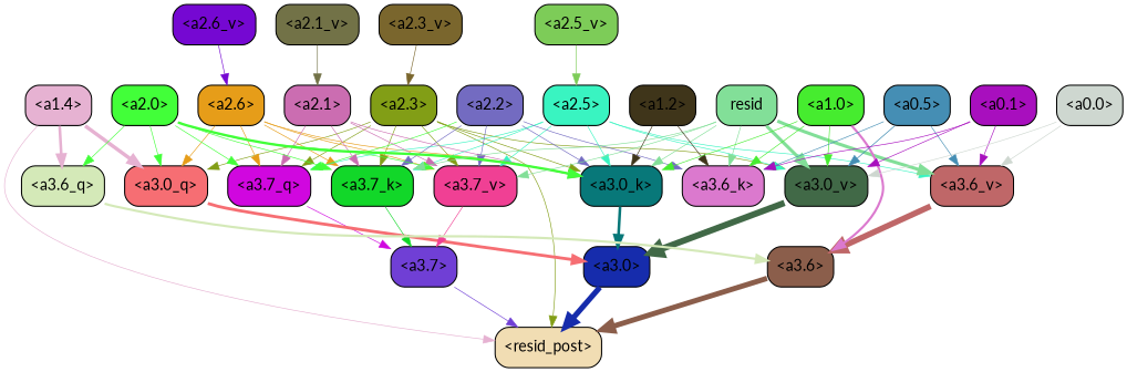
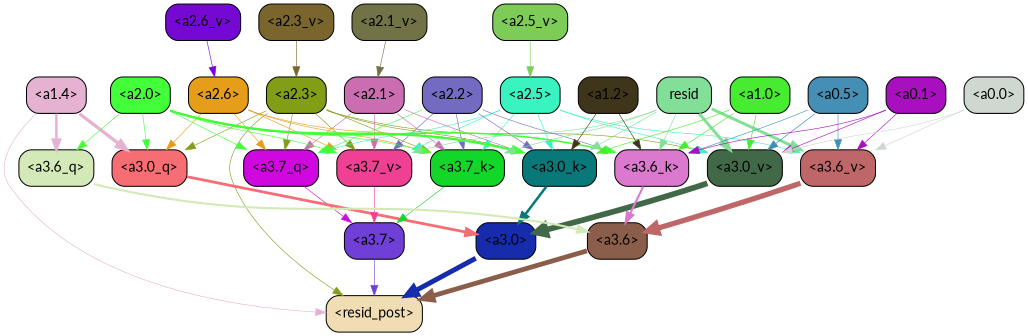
  strict digraph {
    fontname=Lato
    splines=true
    node [color=black fontname=Lato shape=box style="filled, rounded"]
    edge [color="#42ff39" fontname=Lato penwidth=0.6]
    "<a3.7>" [fillcolor="#703fd5"]
    "<resid_post>" [fillcolor="#f1ddb3"]
    "<a3.6>" [fillcolor="#8b5e4b"]
    "<a3.0>" [fillcolor="#162cac"]
    "<a2.3>" [fillcolor="#829e16"]
    "<a3.7_q>" [fillcolor="#d007df"]
    "<a3.0_q>" [fillcolor="#f66e73"]
    "<a3.7_k>" [fillcolor="#12d729"]
    "<a3.0_k>" [fillcolor="#087879"]
    "<a3.7_v>" [fillcolor="#f04094"]
    "<a3.0_v>" [fillcolor="#416947"]
    "<a1.4>" [fillcolor="#e6b2d2"]
    "<a3.6_q>" [fillcolor="#d4e9b8"]
    "<a3.6_k>" [fillcolor="#db79ce"]
    "<a3.6_v>" [fillcolor="#bf6768"]
    "<a2.6>" [fillcolor="#e69d19"]
    "<a2.5>" [fillcolor="#39f4c1"]
    "<a2.2>" [fillcolor="#736bc1"]
    "<a2.1>" [fillcolor="#cb6db1"]
    "<a2.0>" [fillcolor="#42ff39"]
    n21 [fillcolor="#82df98" label=resid]
    "<a1.2>" [fillcolor="#3f351a"]
    "<a1.0>" [fillcolor="#46ec2f"]
    "<a0.5>" [fillcolor="#458eb4"]
    "<a0.1>" [fillcolor="#a80fbe"]
    "<a0.0>" [fillcolor="#ced7d0"]
    "<a2.6_v>" [fillcolor="#7508d2"]
    "<a2.5_v>" [fillcolor="#7dcc58"]
    "<a2.3_v>" [fillcolor="#7a662d"]
    "<a2.1_v>" [fillcolor="#727247"]
    "<a3.7>" -> "<resid_post>" [color="#703fd5"]
    "<a3.6>" -> "<resid_post>" [color="#8b5e4b" penwidth=4.753257989883423]
    "<a3.0>" -> "<resid_post>" [color="#162cac" penwidth=4.90053927898407]
    "<a2.3>" -> "<resid_post>" [color="#829e16"]
    "<a2.3>" -> "<a3.7_q>" [color="#829e16"]
    "<a2.3>" -> "<a3.0_q>" [color="#829e16"]
    "<a2.3>" -> "<a3.7_k>" [color="#829e16"]
    "<a2.3>" -> "<a3.0_k>" [color="#829e16"]
    "<a2.3>" -> "<a3.7_v>" [color="#829e16"]
    "<a2.3>" -> "<a3.0_v>" [color="#829e16"]
    "<a3.7_q>" -> "<a3.7>" [color="#d007df"]
    "<a3.0_q>" -> "<a3.0>" [color="#f66e73" penwidth=2.7421876192092896]
    "<a3.7_k>" -> "<a3.7>" [color="#12d729"]
    "<a3.0_k>" -> "<a3.0>" [color="#087879" penwidth=2.476402521133423]
    "<a3.7_v>" -> "<a3.7>" [color="#f04094"]
    "<a3.0_v>" -> "<a3.0>" [color="#416947" penwidth=5.652270674705505]
    "<a1.4>" -> "<resid_post>" [color="#e6b2d2"]
    "<a1.4>" -> "<a3.0_q>" [color="#e6b2d2" penwidth=3.2760138511657715]
    "<a1.4>" -> "<a3.6_q>" [color="#e6b2d2" penwidth=2.5149343013763428]
    "<a3.6_q>" -> "<a3.6>" [color="#d4e9b8" penwidth=2.091020345687866]
-   "<a1.0>" -> "<a3.6>" [color="#db79ce" penwidth=2.048597991466522]
+   "<a3.6_k>" -> "<a3.6>" [color="#db79ce" penwidth=2.048597991466522]
    "<a3.6_v>" -> "<a3.6>" [color="#bf6768" penwidth=5.2550448179244995]
    "<a2.6>" -> "<a3.7_q>" [color="#e69d19"]
    "<a2.6>" -> "<a3.0_q>" [color="#e69d19"]
    "<a2.6>" -> "<a3.7_k>" [color="#e69d19"]
    "<a2.6>" -> "<a3.0_k>" [color="#e69d19"]
    "<a2.6>" -> "<a3.7_v>" [color="#e69d19"]
    "<a2.5>" -> "<a3.7_q>" [color="#39f4c1"]
    "<a2.5>" -> "<a3.7_k>" [color="#39f4c1"]
    "<a2.5>" -> "<a3.0_k>" [color="#39f4c1"]
    "<a2.5>" -> "<a3.7_v>" [color="#39f4c1"]
    "<a2.5>" -> "<a3.0_v>" [color="#39f4c1"]
    "<a2.5>" -> "<a3.6_v>" [color="#39f4c1"]
    "<a2.2>" -> "<a3.7_q>"
    "<a2.2>" -> "<a3.7_k>" [color="#736bc1"]
    "<a2.2>" -> "<a3.0_k>" [color="#736bc1"]
    "<a2.2>" -> "<a3.7_v>" [color="#736bc1"]
    "<a2.2>" -> "<a3.6_k>" [color="#736bc1"]
    "<a2.1>" -> "<a3.7_q>" [color="#cb6db1"]
    "<a2.1>" -> "<a3.7_k>" [color="#cb6db1"]
    "<a2.1>" -> "<a3.0_k>" [color="#cb6db1"]
    "<a2.1>" -> "<a3.7_v>" [color="#cb6db1"]
    "<a2.0>" -> "<a3.7_q>"
    "<a2.0>" -> "<a3.0_q>"
    "<a2.0>" -> "<a3.7_k>"
    "<a2.0>" -> "<a3.0_k>" [penwidth=2.2635570764541626]
    "<a2.0>" -> "<a3.7_v>"
    "<a2.0>" -> "<a3.6_q>"
+   "<a2.0>" -> "<a3.6_k>" [penwidth=1.5290023684501648]
    n21 -> "<a3.7_k>" [color="#82df98"]
    n21 -> "<a3.0_k>" [color="#82df98"]
    n21 -> "<a3.7_v>" [color="#82df98"]
    n21 -> "<a3.0_v>" [color="#82df98" penwidth=2.972973108291626]
    n21 -> "<a3.6_k>" [color="#82df98"]
    n21 -> "<a3.6_v>" [color="#82df98" penwidth=2.9556376338005066]
    "<a1.2>" -> "<a3.0_k>" [color="#3f351a"]
    "<a1.2>" -> "<a3.6_k>" [color="#3f351a"]
    "<a1.0>" -> "<a3.0_k>" [color="#46ec2f"]
    "<a1.0>" -> "<a3.0_v>" [color="#46ec2f"]
    "<a1.0>" -> "<a3.6_k>" [color="#46ec2f"]
    "<a0.5>" -> "<a3.0_v>" [color="#458eb4" penwidth=0.6790935099124908]
    "<a0.5>" -> "<a3.6_k>" [color="#458eb4"]
    "<a0.5>" -> "<a3.6_v>" [color="#458eb4"]
    "<a0.1>" -> "<a3.0_v>" [color="#a80fbe"]
    "<a0.1>" -> "<a3.6_k>" [color="#a80fbe"]
    "<a0.1>" -> "<a3.6_v>" [color="#a80fbe"]
    "<a0.0>" -> "<a3.0_v>" [color="#ced7d0"]
    "<a0.0>" -> "<a3.6_v>" [color="#ced7d0"]
    "<a2.6_v>" -> "<a2.6>" [color="#7508d2"]
    "<a2.5_v>" -> "<a2.5>" [color="#7dcc58"]
    "<a2.3_v>" -> "<a2.3>" [color="#7a662d"]
    "<a2.1_v>" -> "<a2.1>" [color="#727247"]
  }
